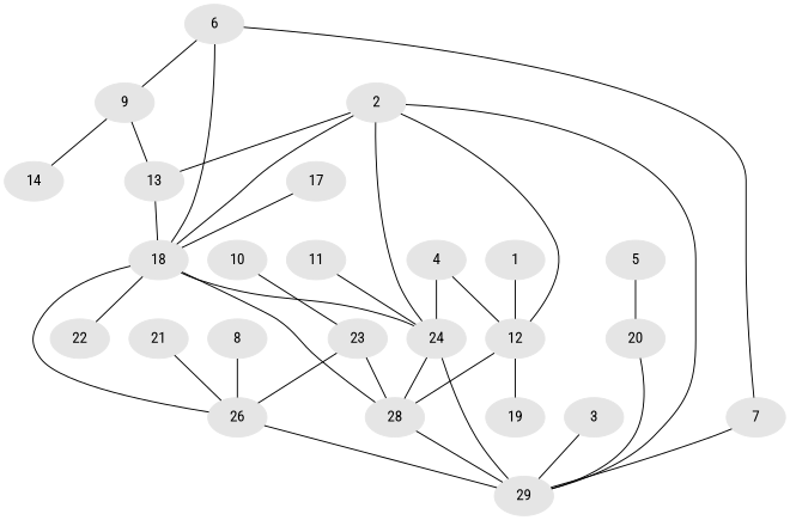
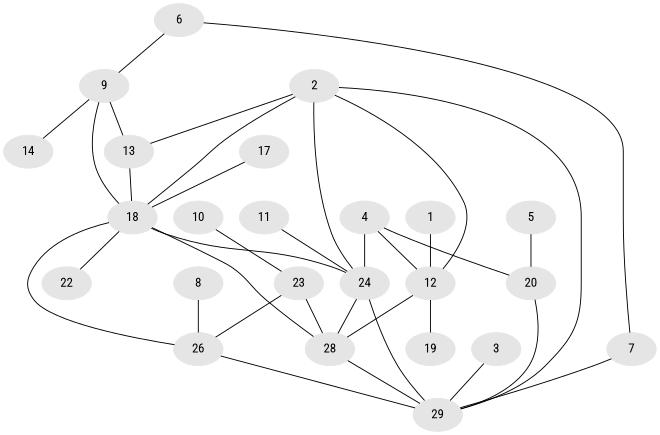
  graph {
    fontname="Roboto Condensed"
    node [color=gray90 fontname="Roboto Condensed" style=filled]
    edge [fontname="Roboto Condensed" weight=1.0]
    1
    12
    19
    28
    2
    13
    18
    24
    29
    26
    22
    3
    4
    20
    5
    6
    7
    9
    8
    14
    10
    23
    11
    17
-   21
    1 -- 12
    12 -- 19
    12 -- 28
    28 -- 29 [weight=3.0]
    2 -- 12
    2 -- 13
    2 -- 18
    2 -- 24
    2 -- 29
    13 -- 18 [weight=2.0]
    18 -- 28
    18 -- 24 [weight=2.0]
    18 -- 26
    18 -- 22
    24 -- 28
    24 -- 29
    26 -- 29
    3 -- 29
    4 -- 12
    4 -- 24 [weight=2.0]
+   4 -- 20
    20 -- 29
    5 -- 20
-   6 -- 18
+   9 -- 18
    6 -- 7
    6 -- 9
    7 -- 29 [weight=2.0]
    9 -- 13
    9 -- 14
    8 -- 26
    10 -- 23
    23 -- 28
    23 -- 26
    11 -- 24
    17 -- 18
-   21 -- 26
  }
